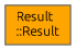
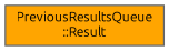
  digraph {
    rankdir=LR
    fontname=Ubuntu
-   n1 [color=grey40 fillcolor=orange fontname=Ubuntu fontsize=10 height=0.2 label="Result\l::Result" shape=box style=filled width=0.4]
+   n1 [color=grey40 fillcolor=orange fontname=Ubuntu fontsize=10 height=0.2 label="PreviousResultsQueue\l::Result" shape=box style=filled width=0.4]
  }
